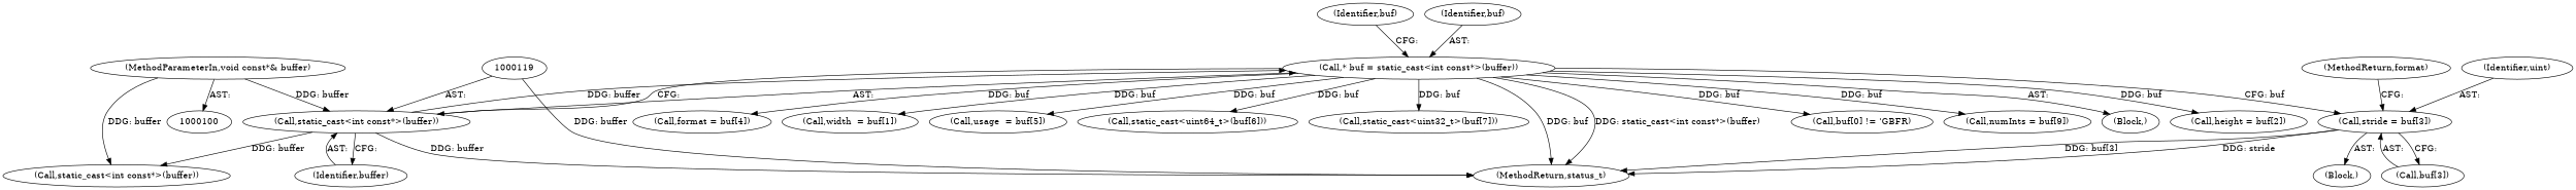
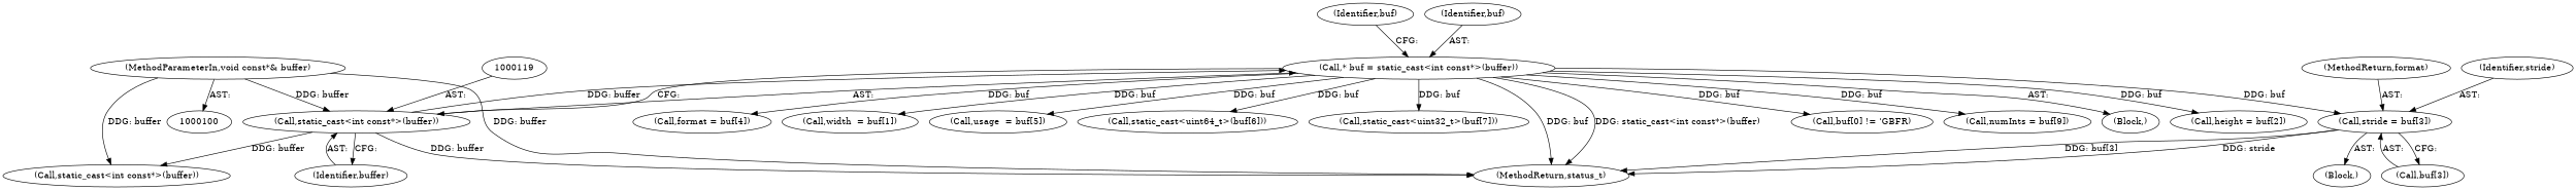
  digraph {
    n1 [label="(Call,stride = buf[3])"]
    n2 [label="(Call,buf[3])"]
    n3 [label="(MethodReturn,status_t)"]
    n4 [label="(Block,)"]
    n5 [label="(Call,* buf = static_cast<int const*>(buffer))"]
    n6 [label="(Call,static_cast<int const*>(buffer))"]
    n7 [label="(Block,)"]
    n8 [label="(Call,height = buf[2])"]
    n9 [label="(Call,format = buf[4])"]
    n10 [label="(Call,width  = buf[1])"]
    n11 [label="(Call,usage  = buf[5])"]
    n12 [label="(Call,static_cast<uint64_t>(buf[6]))"]
    n13 [label="(Call,static_cast<uint32_t>(buf[7]))"]
    n14 [label="(Call,buf[0] != 'GBFR)"]
    n15 [label="(Call,numInts = buf[9])"]
    n16 [label="(Call,static_cast<int const*>(buffer))"]
    n17 [label="(Identifier,buffer)"]
    n18 [label="(MethodParameterIn,void const*& buffer)"]
    1000100
-   n20 [label="(Identifier,uint)"]
+   n20 [label="(Identifier,stride)"]
    n21 [label="(Identifier,buf)"]
    n22 [label="(MethodReturn,format)"]
    n23 [label="(Identifier,buf)"]
    1000119
    n1 -> n2 [label="CFG: "]
    n1 -> n3 [label="DDG: buf[3]"]
    n1 -> n3 [label="DDG: stride"]
    n1 -> n4 [label="AST: "]
    n2 -> n1 [label="AST: "]
-   n5 -> n1 [label="CFG: buf"]
+   n5 -> n1 [label="DDG: buf"]
    n5 -> n3 [label="DDG: buf"]
    n5 -> n3 [label="DDG: static_cast<int const*>(buffer)"]
    n5 -> n6 [label="CFG: "]
    n5 -> n7 [label="AST: "]
    n5 -> n8 [label="DDG: buf"]
    n5 -> n9 [label="DDG: buf"]
    n5 -> n10 [label="DDG: buf"]
    n5 -> n11 [label="DDG: buf"]
    n5 -> n12 [label="DDG: buf"]
    n5 -> n13 [label="DDG: buf"]
    n5 -> n14 [label="DDG: buf"]
    n5 -> n15 [label="DDG: buf"]
    n6 -> n3 [label="DDG: buffer"]
    n6 -> n5 [label="AST: "]
    n6 -> n5 [label="DDG: buffer"]
    n6 -> n16 [label="DDG: buffer"]
    n6 -> n17 [label="CFG: "]
    n17 -> n6 [label="AST: "]
-   1000119 -> n3 [label="DDG: buffer"]
+   n18 -> n3 [label="DDG: buffer"]
    n18 -> n6 [label="DDG: buffer"]
    n18 -> n16 [label="DDG: buffer"]
    n18 -> 1000100 [label="AST: "]
    n20 -> n1 [label="AST: "]
    n21 -> n5 [label="CFG: "]
-   n22 -> n1 [label="CFG: "]
+   n22 -> n1 [label="AST: "]
    n23 -> n5 [label="AST: "]
    1000119 -> n6 [label="AST: "]
  }
